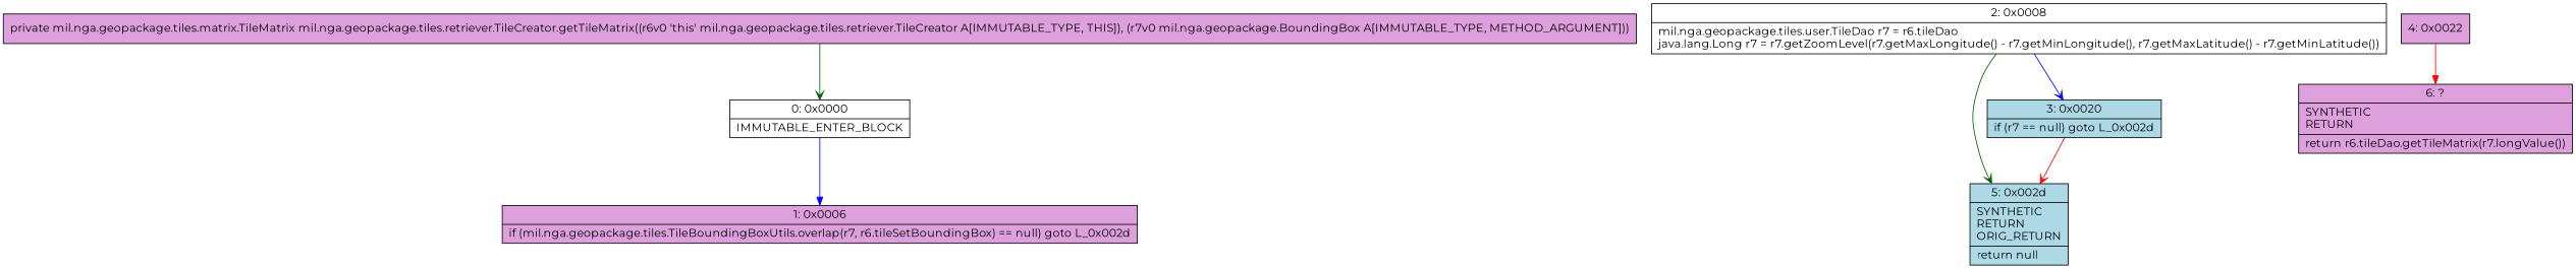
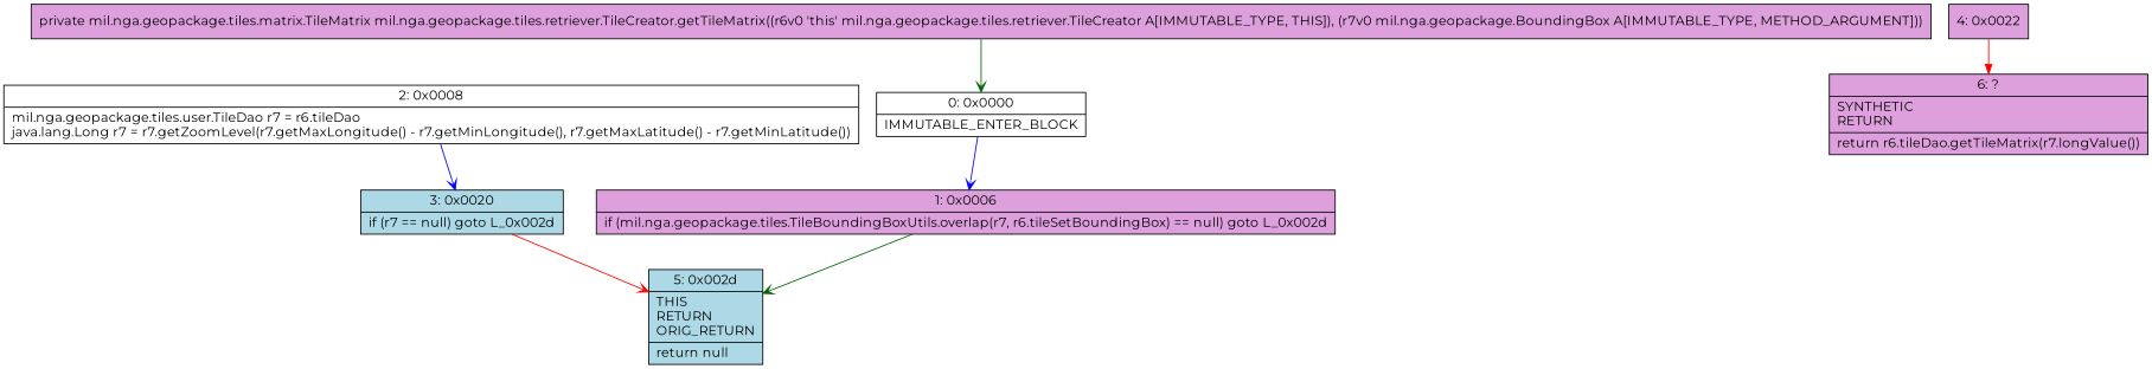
  digraph {
    fontname=Montserrat
    node [fillcolor=plum fontname=Montserrat shape=record style=filled]
    edge [arrowhead=vee color=blue fontname=Montserrat]
    n1 [fillcolor=white label="{0\:\ 0x0000|IMMUTABLE_ENTER_BLOCK\l}"]
    n2 [label="{1\:\ 0x0006|if (mil.nga.geopackage.tiles.TileBoundingBoxUtils.overlap(r7, r6.tileSetBoundingBox) == null) goto L_0x002d\l}"]
-   n3 [fillcolor=lightblue label="{5\:\ 0x002d|SYNTHETIC\lRETURN\lORIG_RETURN\l|return null\l}"]
+   n3 [fillcolor=lightblue label="{5\:\ 0x002d|THIS\lRETURN\lORIG_RETURN\l|return null\l}"]
    n4 [fillcolor=white label="{2\:\ 0x0008|mil.nga.geopackage.tiles.user.TileDao r7 = r6.tileDao\ljava.lang.Long r7 = r7.getZoomLevel(r7.getMaxLongitude() \- r7.getMinLongitude(), r7.getMaxLatitude() \- r7.getMinLatitude())\l}"]
    n5 [fillcolor=lightblue label="{3\:\ 0x0020|if (r7 == null) goto L_0x002d\l}"]
    n6 [label="{4\:\ 0x0022}"]
    n7 [label="{6\:\ ?|SYNTHETIC\lRETURN\l|return r6.tileDao.getTileMatrix(r7.longValue())\l}"]
    n8 [label="{private mil.nga.geopackage.tiles.matrix.TileMatrix mil.nga.geopackage.tiles.retriever.TileCreator.getTileMatrix((r6v0 'this' mil.nga.geopackage.tiles.retriever.TileCreator A[IMMUTABLE_TYPE, THIS]), (r7v0 mil.nga.geopackage.BoundingBox A[IMMUTABLE_TYPE, METHOD_ARGUMENT])) }"]
-   n1 -> n2 [arrowhead=normal]
-   n4 -> n3 [color=darkgreen]
+   n1 -> n2
+   n2 -> n3 [color=darkgreen]
    n4 -> n5
    n5 -> n3 [color=red]
    n6 -> n7 [arrowhead=normal color=red]
    n8 -> n1 [color=darkgreen]
  }
